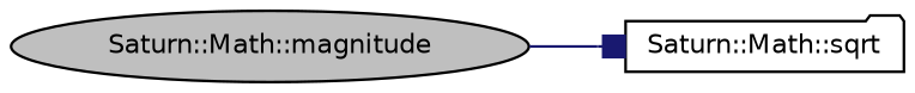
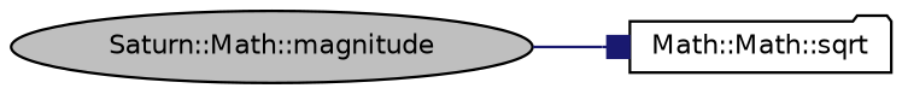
  digraph {
    rankdir=LR
    node [color=black fontname=Helvetica fontsize=10 style=filled]
    n1 [fillcolor=grey75 fontcolor=black height=0.2 label="Saturn::Math::magnitude" shape=ellipse width=0.4]
-   n2 [fillcolor=white height=0.2 label="Saturn::Math::sqrt" shape=folder width=0.4]
+   n2 [fillcolor=white height=0.2 label="Math::Math::sqrt" shape=folder width=0.4]
    n1 -> n2 [color=midnightblue fontname=Helvetica fontsize=10 labelfontname=Helvetica labelfontsize=10 style=solid arrowhead=box]
  }
